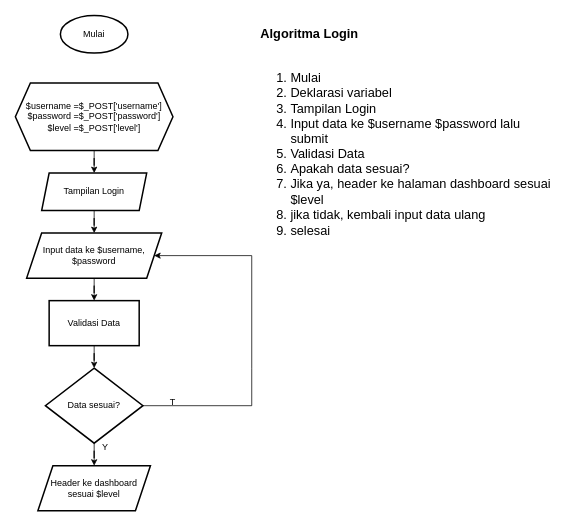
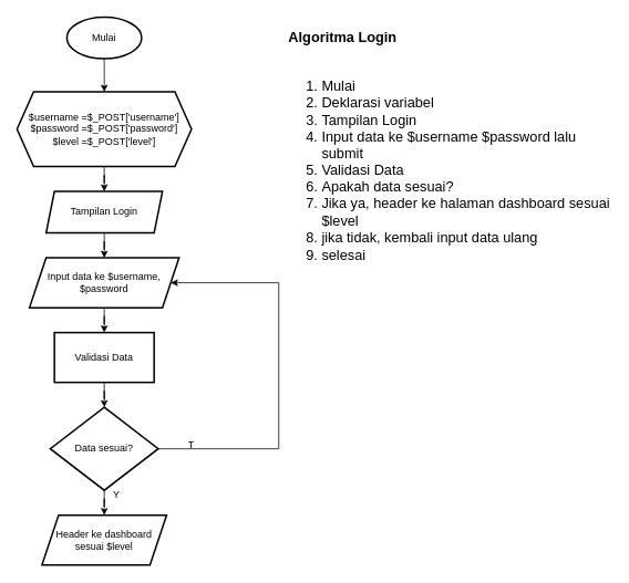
  <mxCell id="0" />
  <mxCell id="1" parent="0" />
  <mxCell id="2" value="&lt;div style=&quot;font-size: 17px;&quot;&gt;&lt;span style=&quot;background-color: initial;&quot;&gt;&lt;b style=&quot;&quot;&gt;&lt;font style=&quot;font-size: 17px;&quot;&gt;Algoritma Login&lt;/font&gt;&lt;/b&gt;&lt;/span&gt;&lt;/div&gt;&lt;div style=&quot;font-size: 17px;&quot;&gt;&lt;span style=&quot;background-color: initial;&quot;&gt;&lt;font style=&quot;font-size: 17px;&quot;&gt;&lt;br&gt;&lt;/font&gt;&lt;/span&gt;&lt;/div&gt;&lt;div style=&quot;font-size: 17px;&quot;&gt;&lt;ol&gt;&lt;li&gt;&lt;span style=&quot;background-color: initial;&quot;&gt;&lt;font style=&quot;font-size: 17px;&quot;&gt;Mulai&lt;/font&gt;&lt;/span&gt;&lt;/li&gt;&lt;li&gt;&lt;font style=&quot;font-size: 17px;&quot;&gt;Deklarasi variabel&lt;/font&gt;&lt;/li&gt;&lt;li&gt;&lt;font style=&quot;font-size: 17px;&quot;&gt;Tampilan Login&lt;/font&gt;&lt;/li&gt;&lt;li&gt;&lt;font style=&quot;font-size: 17px;&quot;&gt;Input data ke $username $password lalu submit&lt;/font&gt;&lt;/li&gt;&lt;li&gt;&lt;font style=&quot;font-size: 17px;&quot;&gt;Validasi Data&lt;/font&gt;&lt;/li&gt;&lt;li&gt;&lt;font style=&quot;font-size: 17px;&quot;&gt;Apakah data sesuai?&lt;/font&gt;&lt;/li&gt;&lt;li&gt;&lt;font style=&quot;font-size: 17px;&quot;&gt;Jika ya, header ke halaman dashboard sesuai $level&lt;/font&gt;&lt;/li&gt;&lt;li&gt;&lt;font style=&quot;font-size: 17px;&quot;&gt;jika tidak, kembali input data ulang&lt;/font&gt;&lt;/li&gt;&lt;li&gt;&lt;font style=&quot;font-size: 17px;&quot;&gt;selesai&lt;/font&gt;&lt;/li&gt;&lt;/ol&gt;&lt;/div&gt;" style="text;html=1;strokeColor=none;fillColor=none;align=left;verticalAlign=middle;whiteSpace=wrap;rounded=0;" parent="1" vertex="1"><mxGeometry x="345" y="80" width="390" height="210" as="geometry" /></mxCell>
+ <mxCell id="3" value="" style="edgeStyle=orthogonalEdgeStyle;rounded=0;orthogonalLoop=1;jettySize=auto;html=1;" parent="1" source="4" target="6" edge="1"><mxGeometry relative="1" as="geometry" /></mxCell>
  <mxCell id="4" value="Mulai" style="strokeWidth=2;html=1;shape=mxgraph.flowchart.start_1;whiteSpace=wrap;" parent="1" vertex="1"><mxGeometry x="80" y="20" width="90" height="50" as="geometry" /></mxCell>
  <mxCell id="5" value="" style="edgeStyle=orthogonalEdgeStyle;rounded=0;orthogonalLoop=1;jettySize=auto;html=1;" parent="1" source="6" target="8" edge="1"><mxGeometry relative="1" as="geometry" /></mxCell>
  <mxCell id="6" value="$username =$_POST['username']&lt;br&gt;$password =$_POST['password']&lt;br&gt;$level =$_POST['level']" style="shape=hexagon;perimeter=hexagonPerimeter2;whiteSpace=wrap;html=1;fixedSize=1;strokeWidth=2;" parent="1" vertex="1"><mxGeometry x="20" y="110" width="210" height="90" as="geometry" /></mxCell>
  <mxCell id="7" value="" style="edgeStyle=orthogonalEdgeStyle;rounded=0;orthogonalLoop=1;jettySize=auto;html=1;" parent="1" source="8" target="10" edge="1"><mxGeometry relative="1" as="geometry" /></mxCell>
  <mxCell id="8" value="Tampilan Login" style="shape=parallelogram;perimeter=parallelogramPerimeter;whiteSpace=wrap;html=1;fixedSize=1;strokeWidth=2;size=10;" parent="1" vertex="1"><mxGeometry x="55" y="230" width="140" height="50" as="geometry" /></mxCell>
  <mxCell id="9" value="" style="edgeStyle=orthogonalEdgeStyle;rounded=0;orthogonalLoop=1;jettySize=auto;html=1;" edge="1" parent="1" source="10" target="18"><mxGeometry relative="1" as="geometry" /></mxCell>
  <mxCell id="10" value="Input data ke $username, $password" style="shape=parallelogram;perimeter=parallelogramPerimeter;whiteSpace=wrap;html=1;fixedSize=1;strokeWidth=2;size=20;" parent="1" vertex="1"><mxGeometry x="35" y="310" width="180" height="60" as="geometry" /></mxCell>
  <mxCell id="11" value="" style="edgeStyle=orthogonalEdgeStyle;rounded=0;orthogonalLoop=1;jettySize=auto;html=1;" parent="1" source="12" target="13" edge="1"><mxGeometry relative="1" as="geometry" /></mxCell>
  <mxCell id="12" value="Data sesuai?" style="rhombus;whiteSpace=wrap;html=1;strokeWidth=2;" parent="1" vertex="1"><mxGeometry x="60" y="490" width="130" height="100" as="geometry" /></mxCell>
  <mxCell id="13" value="Header ke dashboard sesuai $level" style="shape=parallelogram;perimeter=parallelogramPerimeter;whiteSpace=wrap;html=1;fixedSize=1;strokeWidth=2;" parent="1" vertex="1"><mxGeometry x="50" y="620" width="150" height="60" as="geometry" /></mxCell>
  <mxCell id="14" value="" style="endArrow=classic;html=1;rounded=0;exitX=1;exitY=0.5;exitDx=0;exitDy=0;entryX=1;entryY=0.5;entryDx=0;entryDy=0;" parent="1" source="12" target="10" edge="1"><mxGeometry width="50" height="50" relative="1" as="geometry"><mxPoint x="305" y="480" as="sourcePoint" /><mxPoint x="355" y="430" as="targetPoint" /><Array as="points"><mxPoint x="335" y="540" /><mxPoint x="335" y="490" /><mxPoint x="335" y="340" /></Array></mxGeometry></mxCell>
  <mxCell id="15" value="Y" style="text;html=1;strokeColor=none;fillColor=none;align=center;verticalAlign=middle;whiteSpace=wrap;rounded=0;" parent="1" vertex="1"><mxGeometry x="125" y="590" width="30" height="10" as="geometry" /></mxCell>
  <mxCell id="16" value="T" style="text;html=1;strokeColor=none;fillColor=none;align=center;verticalAlign=middle;whiteSpace=wrap;rounded=0;" parent="1" vertex="1"><mxGeometry x="215" y="530" width="30" height="10" as="geometry" /></mxCell>
  <mxCell id="17" value="" style="edgeStyle=orthogonalEdgeStyle;rounded=0;orthogonalLoop=1;jettySize=auto;html=1;" edge="1" parent="1" source="18" target="12"><mxGeometry relative="1" as="geometry" /></mxCell>
  <mxCell id="18" value="Validasi Data" style="whiteSpace=wrap;html=1;strokeWidth=2;" vertex="1" parent="1"><mxGeometry x="65" y="400" width="120" height="60" as="geometry" /></mxCell>
